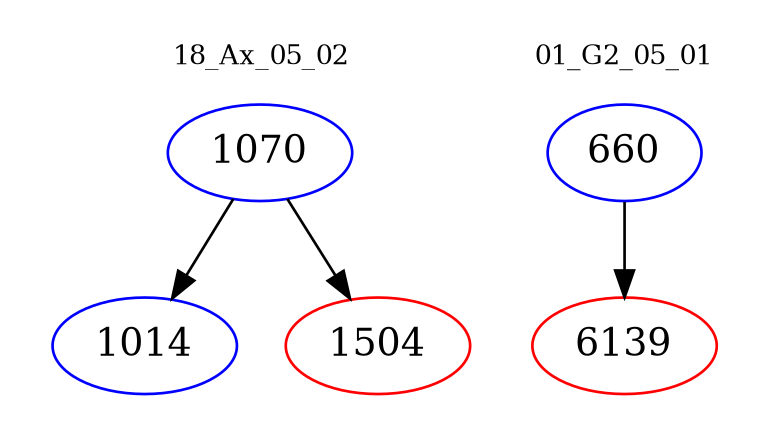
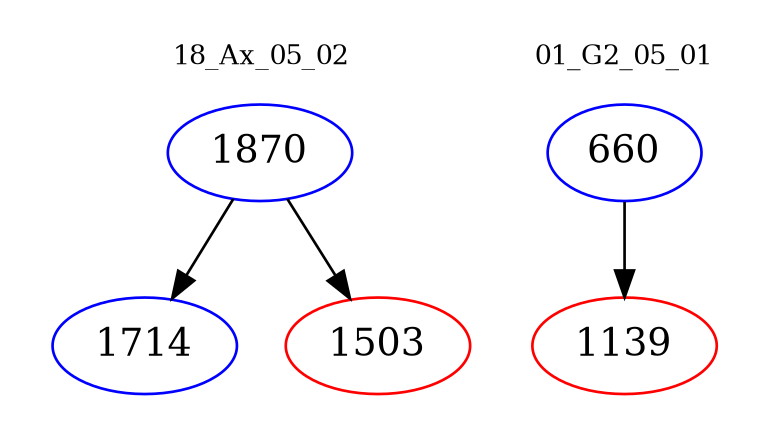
  digraph {
    node [color=blue]
    edge [color=black]
-   n1 [label=1070]
-   n2 [label=1014]
-   n3 [color=red label=1504]
+   n1 [label=1870]
+   n2 [label=1714]
+   n3 [color=red label=1503]
    n4 [label=660]
-   n5 [color=red label=6139]
+   n5 [color=red label=1139]
    subgraph cluster_1 {
      color=white
      fontsize=10
      label="18_Ax_05_02"
      n1
      n2
      n3
    }
    subgraph cluster_2 {
      color=white
      fontsize=10
      label="01_G2_05_01"
      n4
      n5
    }
    n1 -> n2
    n1 -> n3
    n4 -> n5
  }
